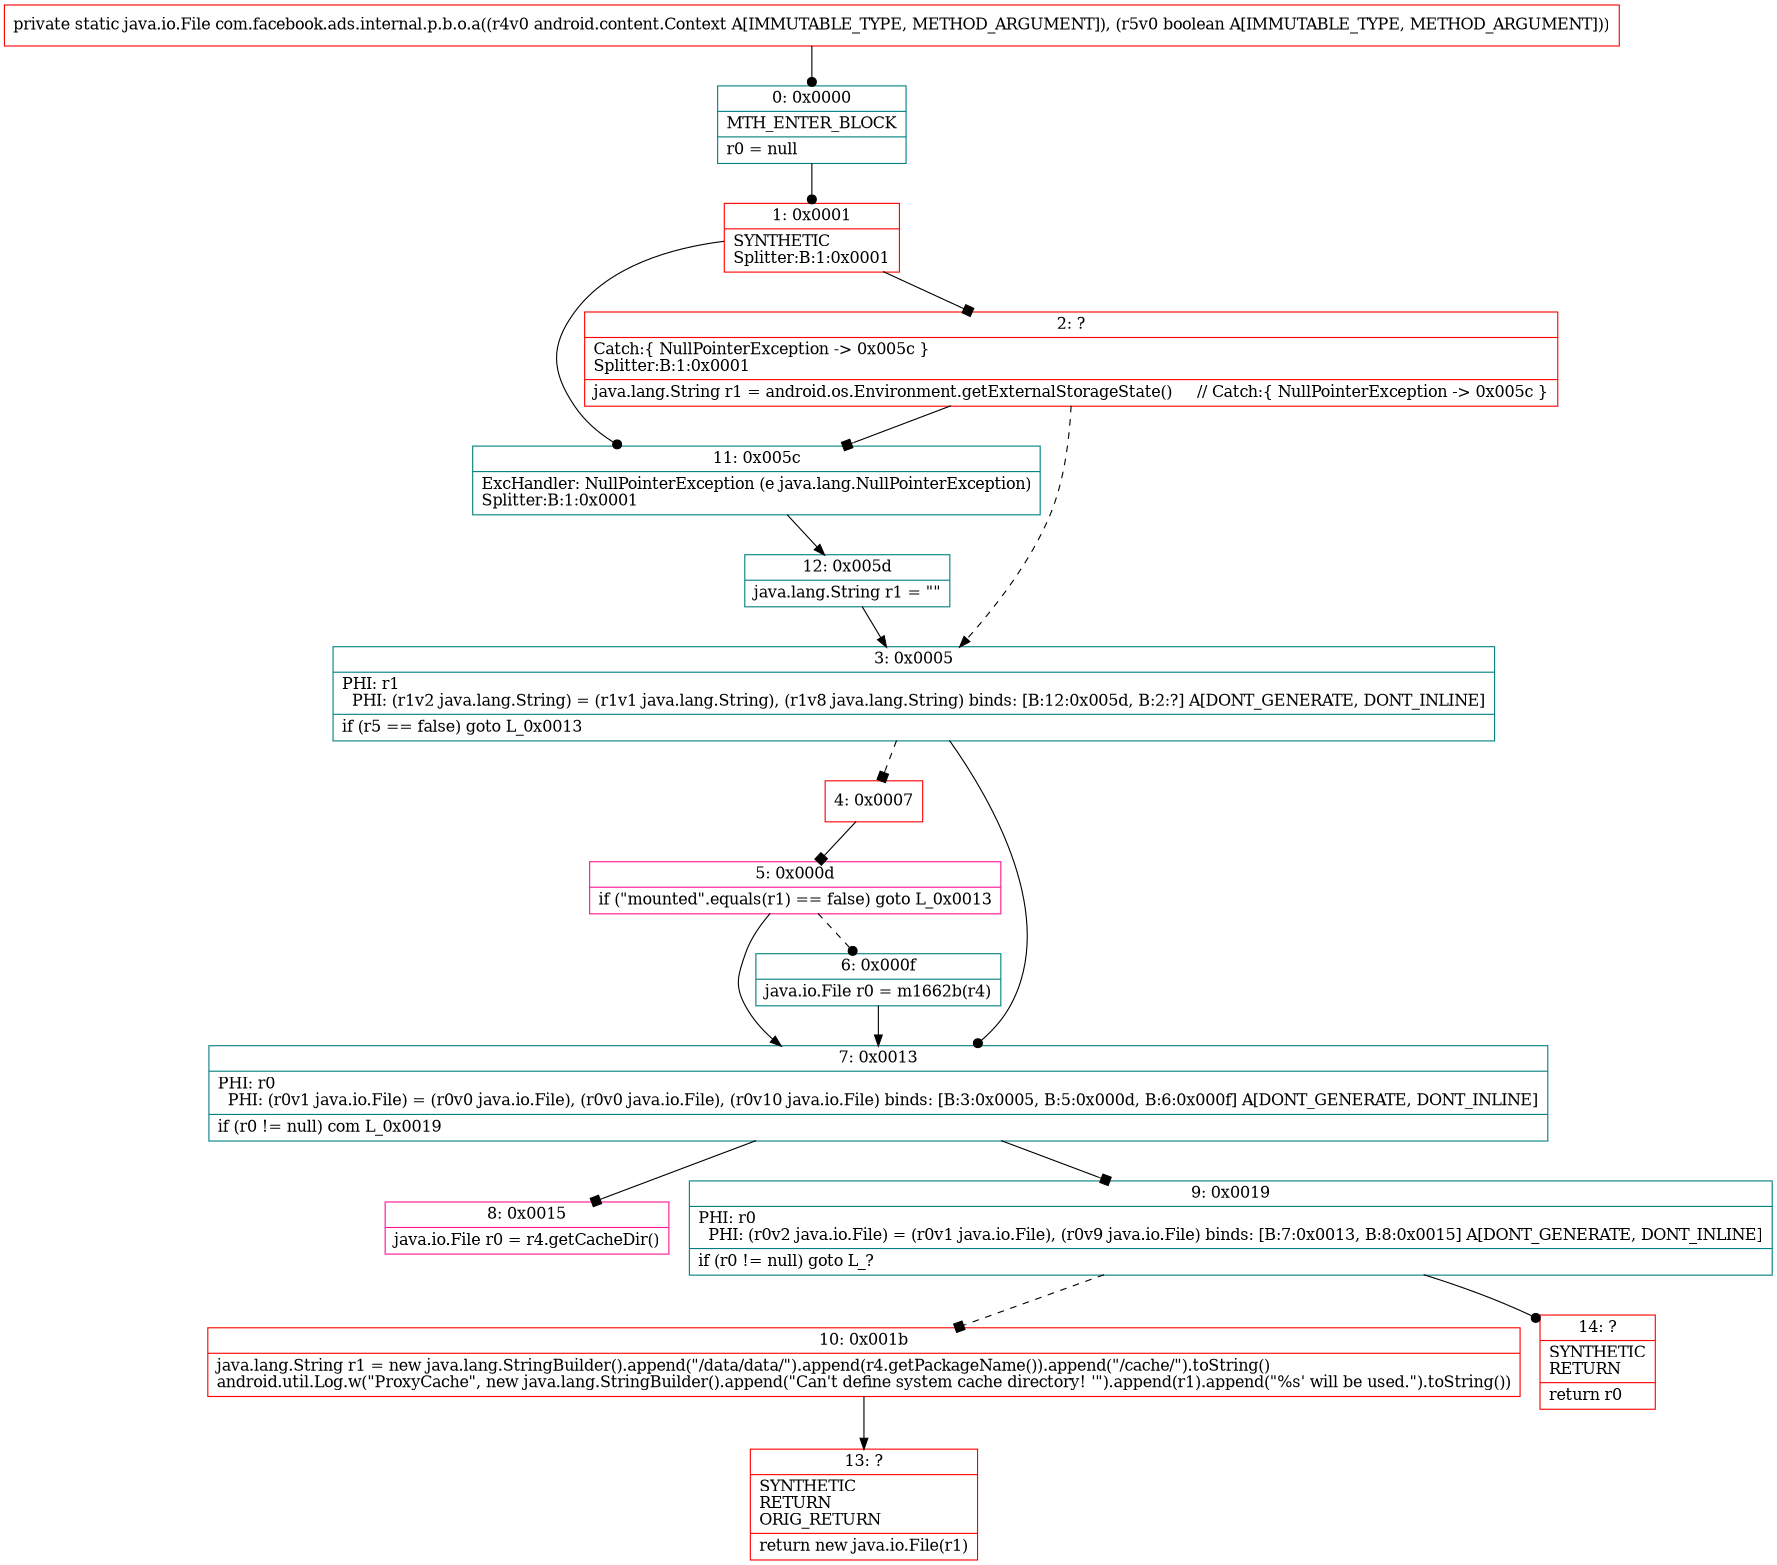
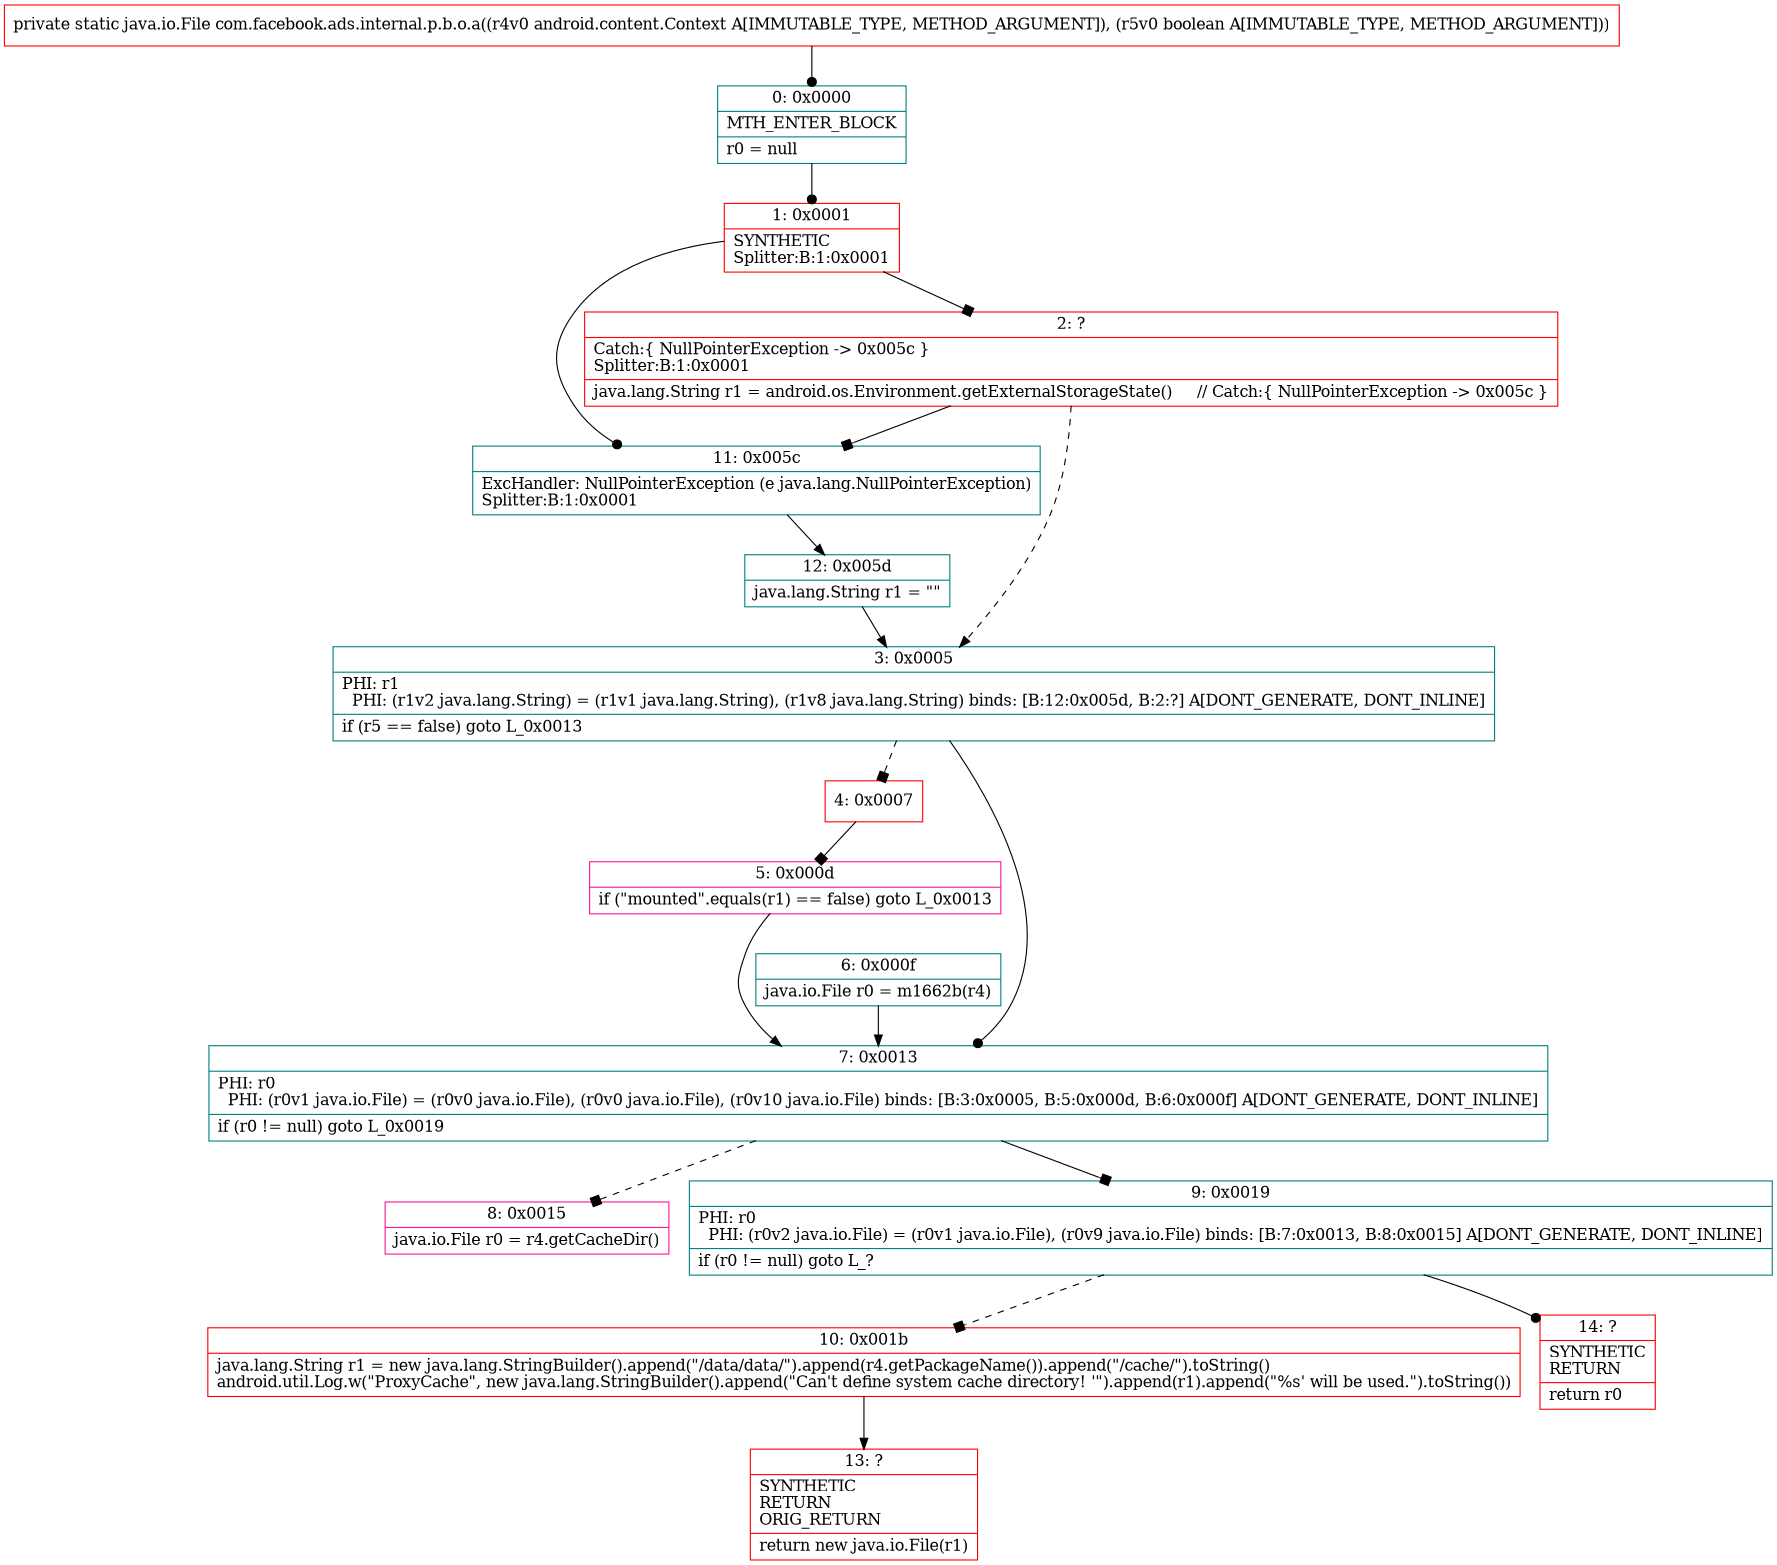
  digraph {
    node [color=teal shape=record]
    edge [arrowhead=box]
    n1 [label="{0\:\ 0x0000|MTH_ENTER_BLOCK\l|r0 = null\l}"]
    n2 [color=red label="{1\:\ 0x0001|SYNTHETIC\lSplitter:B:1:0x0001\l}"]
    n3 [color=red label="{2\:\ ?|Catch:\{ NullPointerException \-\> 0x005c \}\lSplitter:B:1:0x0001\l|java.lang.String r1 = android.os.Environment.getExternalStorageState()     \/\/ Catch:\{ NullPointerException \-\> 0x005c \}\l}"]
    n4 [label="{11\:\ 0x005c|ExcHandler: NullPointerException (e java.lang.NullPointerException)\lSplitter:B:1:0x0001\l}"]
    n5 [label="{3\:\ 0x0005|PHI: r1 \l  PHI: (r1v2 java.lang.String) = (r1v1 java.lang.String), (r1v8 java.lang.String) binds: [B:12:0x005d, B:2:?] A[DONT_GENERATE, DONT_INLINE]\l|if (r5 == false) goto L_0x0013\l}"]
    n6 [label="{12\:\ 0x005d|java.lang.String r1 = \"\"\l}"]
    n7 [color=red label="{4\:\ 0x0007}"]
-   n8 [label="{7\:\ 0x0013|PHI: r0 \l  PHI: (r0v1 java.io.File) = (r0v0 java.io.File), (r0v0 java.io.File), (r0v10 java.io.File) binds: [B:3:0x0005, B:5:0x000d, B:6:0x000f] A[DONT_GENERATE, DONT_INLINE]\l|if (r0 != null) com L_0x0019\l}"]
+   n8 [label="{7\:\ 0x0013|PHI: r0 \l  PHI: (r0v1 java.io.File) = (r0v0 java.io.File), (r0v0 java.io.File), (r0v10 java.io.File) binds: [B:3:0x0005, B:5:0x000d, B:6:0x000f] A[DONT_GENERATE, DONT_INLINE]\l|if (r0 != null) goto L_0x0019\l}"]
    n9 [color=deeppink label="{5\:\ 0x000d|if (\"mounted\".equals(r1) == false) goto L_0x0013\l}"]
    n10 [color=deeppink label="{8\:\ 0x0015|java.io.File r0 = r4.getCacheDir()\l}"]
    n11 [label="{9\:\ 0x0019|PHI: r0 \l  PHI: (r0v2 java.io.File) = (r0v1 java.io.File), (r0v9 java.io.File) binds: [B:7:0x0013, B:8:0x0015] A[DONT_GENERATE, DONT_INLINE]\l|if (r0 != null) goto L_?\l}"]
    n12 [label="{6\:\ 0x000f|java.io.File r0 = m1662b(r4)\l}"]
    n13 [color=red label="{10\:\ 0x001b|java.lang.String r1 = new java.lang.StringBuilder().append(\"\/data\/data\/\").append(r4.getPackageName()).append(\"\/cache\/\").toString()\landroid.util.Log.w(\"ProxyCache\", new java.lang.StringBuilder().append(\"Can't define system cache directory! '\").append(r1).append(\"%s' will be used.\").toString())\l}"]
    n14 [color=red label="{14\:\ ?|SYNTHETIC\lRETURN\l|return r0\l}"]
    n15 [color=red label="{13\:\ ?|SYNTHETIC\lRETURN\lORIG_RETURN\l|return new java.io.File(r1)\l}"]
    n16 [color=red label="{private static java.io.File com.facebook.ads.internal.p.b.o.a((r4v0 android.content.Context A[IMMUTABLE_TYPE, METHOD_ARGUMENT]), (r5v0 boolean A[IMMUTABLE_TYPE, METHOD_ARGUMENT])) }"]
    n1 -> n2 [arrowhead=dot]
    n2 -> n3
    n2 -> n4 [arrowhead=dot]
    n3 -> n4
    n3 -> n5 [arrowhead=normal style=dashed]
    n4 -> n6 [arrowhead=normal]
    n5 -> n7 [style=dashed]
    n5 -> n8 [arrowhead=dot]
    n6 -> n5 [arrowhead=normal]
    n7 -> n9
-   n8 -> n10 [style=solid]
+   n8 -> n10 [style=dashed]
    n8 -> n11
    n9 -> n8 [arrowhead=normal]
-   n9 -> n12 [arrowhead=dot style=dashed]
    n11 -> n13 [style=dashed]
    n11 -> n14 [arrowhead=dot]
    n12 -> n8 [arrowhead=normal]
    n13 -> n15 [arrowhead=normal]
    n16 -> n1 [arrowhead=dot]
  }
